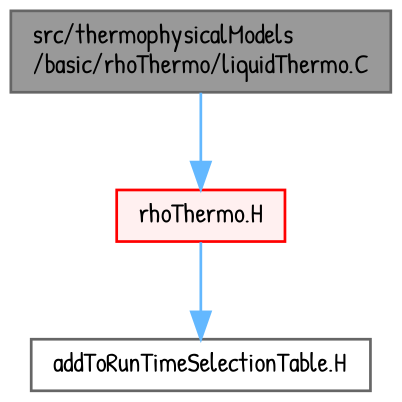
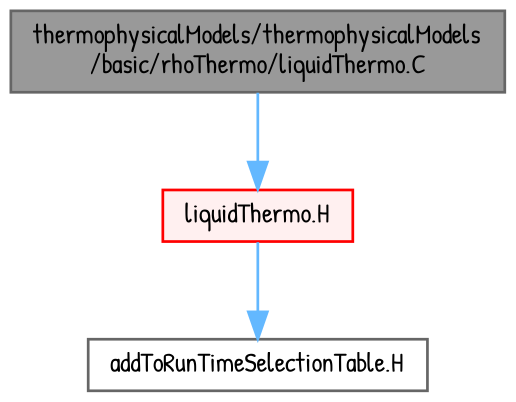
  digraph {
    fontname="Patrick Hand"
    node [fontname="Patrick Hand" fontsize=10 shape=box style=filled]
    edge [color=steelblue1 fontname="Patrick Hand" fontsize=10 labelfontname=Helvetica labelfontsize=10 style=solid]
-   n1 [color=gray40 fillcolor=grey60 fontcolor=black height=0.2 label="src/thermophysicalModels\l/basic/rhoThermo/liquidThermo.C" width=0.4]
-   n2 [color=red fillcolor="#FFF0F0" height=0.2 label="rhoThermo.H" width=0.4]
+   n1 [color=gray40 fillcolor=grey60 fontcolor=black height=0.2 label="thermophysicalModels/thermophysicalModels\l/basic/rhoThermo/liquidThermo.C" width=0.4]
+   n2 [color=red fillcolor="#FFF0F0" height=0.2 label="liquidThermo.H" width=0.4]
    n3 [color=grey40 fillcolor=white height=0.2 label="addToRunTimeSelectionTable.H" width=0.4]
    n1 -> n2
    n2 -> n3
  }
